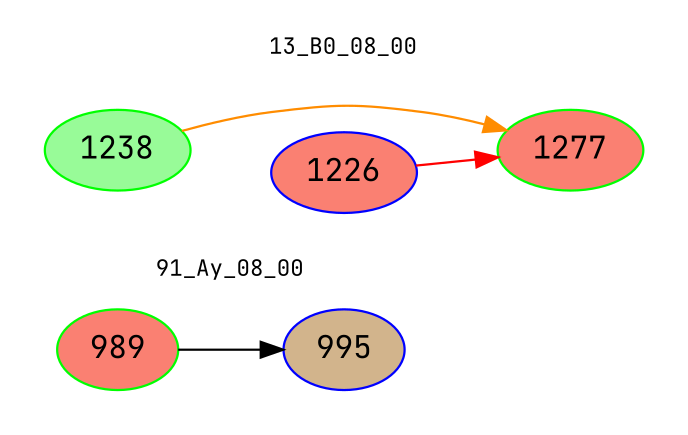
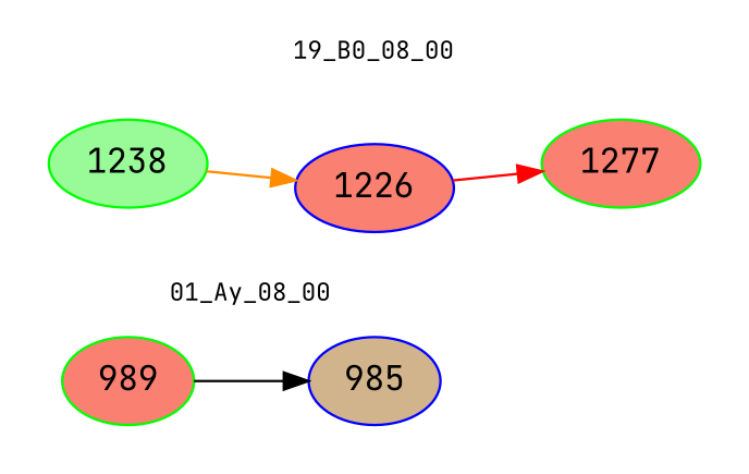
  digraph {
    fontname="JetBrains Mono"
    rankdir=LR
    node [color=green fillcolor=salmon fontname="JetBrains Mono" style=filled]
    edge [fontname="JetBrains Mono"]
    n1 [label=989]
-   n2 [color=blue fillcolor=tan label=995]
+   n2 [color=blue fillcolor=tan label=985]
    n3 [fillcolor=palegreen label=1238]
    n4 [color=blue label=1226]
    n5 [label=1277]
    subgraph cluster_1 {
      color=white
      fontsize=10
-     label="91_Ay_08_00"
+     label="01_Ay_08_00"
      n1
      n2
    }
    subgraph cluster_2 {
      color=white
      fontsize=10
-     label="13_B0_08_00"
+     label="19_B0_08_00"
      n3
      n4
      n5
    }
    n1 -> n2 [color=black]
-   n3 -> n5 [color=darkorange]
+   n3 -> n4 [color=darkorange]
    n4 -> n5 [color=red]
  }
